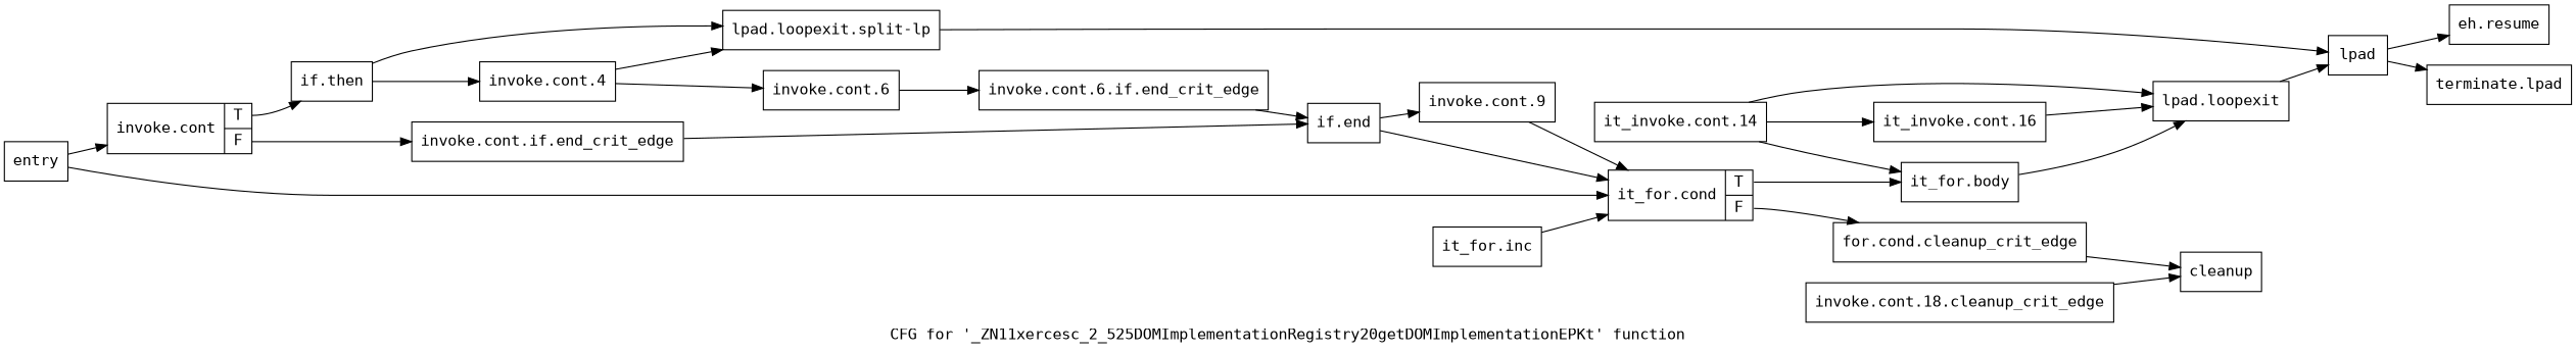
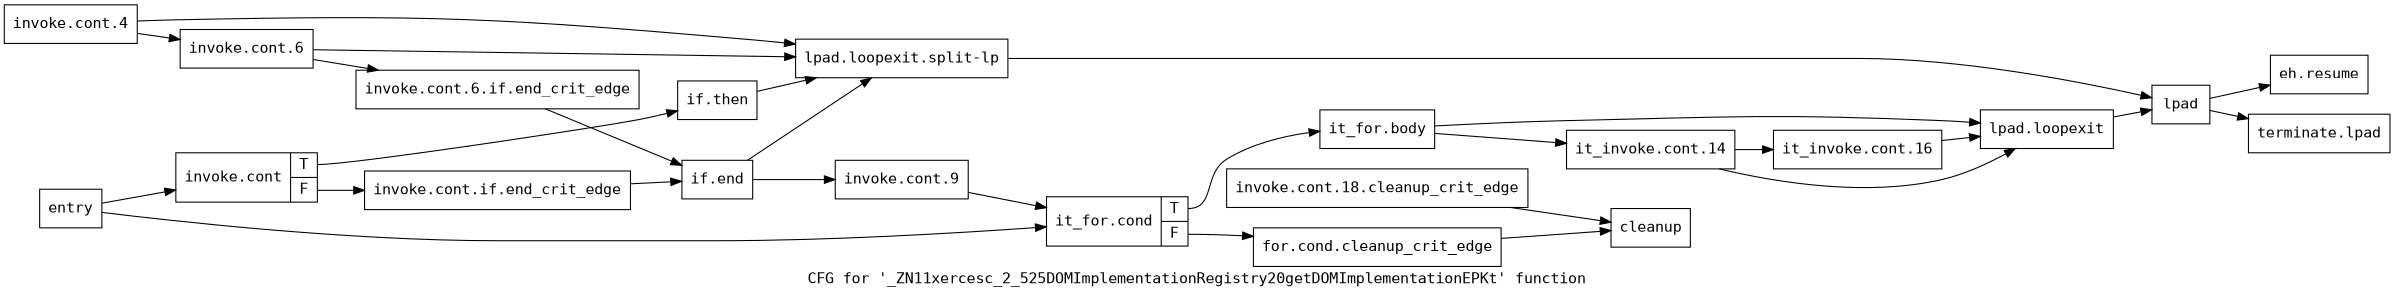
  digraph {
    fontname="DejaVu Sans Mono"
    label="CFG for '_ZN11xercesc_2_525DOMImplementationRegistry20getDOMImplementationEPKt' function"
    rankdir=LR
    node [fontname="DejaVu Sans Mono" shape=record]
    edge [fontname="DejaVu Sans Mono"]
    n1 [label="{entry}"]
    n2 [label="{invoke.cont|{<s0>T|<s1>F}}"]
    n3 [label="{it_for.cond|{<s0>T|<s1>F}}"]
    n4 [label="{if.then}"]
    n5 [label="{invoke.cont.if.end_crit_edge}"]
    n6 [label="{lpad.loopexit.split-lp}"]
    n7 [label="{lpad}"]
    n8 [label="{invoke.cont.4}"]
    n9 [label="{if.end}"]
    n10 [label="{eh.resume}"]
    n11 [label="{terminate.lpad}"]
    n12 [label="{invoke.cont.6}"]
    n13 [label="{invoke.cont.9}"]
    n14 [label="{invoke.cont.6.if.end_crit_edge}"]
    n15 [label="{lpad.loopexit}"]
    n16 [label="{it_for.body}"]
    n17 [label="{for.cond.cleanup_crit_edge}"]
    n18 [label="{it_invoke.cont.14}"]
    n19 [label="{cleanup}"]
    n20 [label="{it_invoke.cont.16}"]
    n21 [label="{invoke.cont.18.cleanup_crit_edge}"]
-   n22 [label="{it_for.inc}"]
    n1 -> n2
    n1 -> n3
    n2 -> n4 [tailport=s0]
    n2 -> n5 [tailport=s1]
    n3 -> n16 [tailport=s0]
    n3 -> n17 [tailport=s1]
    n4 -> n6
-   n4 -> n8
    n5 -> n9
    n6 -> n7
    n7 -> n10
    n7 -> n11
    n8 -> n6
    n8 -> n12
-   n9 -> n3
+   n9 -> n6
    n9 -> n13
+   n12 -> n6
    n12 -> n14
    n13 -> n3
    n14 -> n9
    n15 -> n7
    n16 -> n15
-   n18 -> n16
+   n16 -> n18
    n17 -> n19
    n18 -> n15
    n18 -> n20
    n20 -> n15
    n21 -> n19
-   n22 -> n3
  }
